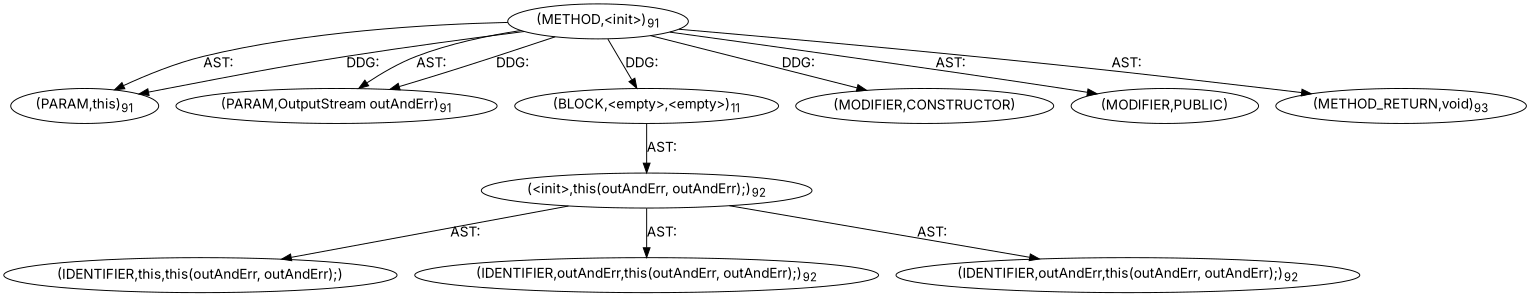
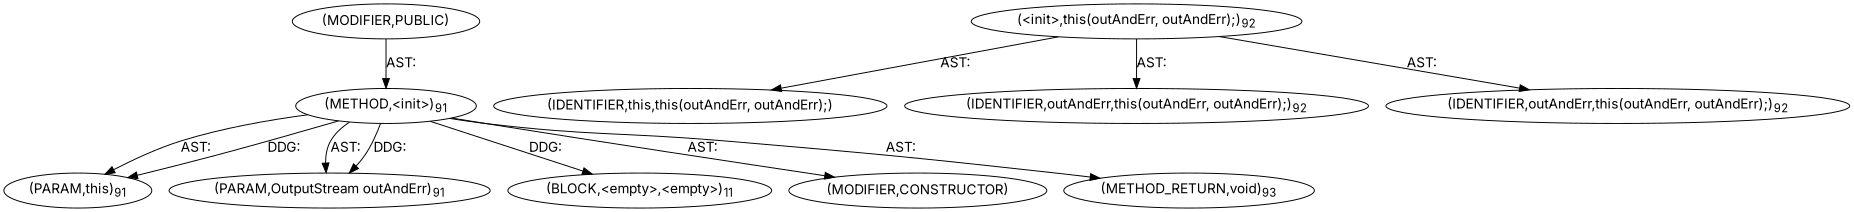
  digraph {
    fontname=Inter
    node [fontname=Inter]
    edge [fontname=Inter]
    n1 [label=<(METHOD,&lt;init&gt;)<SUB>91</SUB>>]
    n2 [label=<(PARAM,this)<SUB>91</SUB>>]
    n3 [label=<(PARAM,OutputStream outAndErr)<SUB>91</SUB>>]
    n4 [label=<(BLOCK,&lt;empty&gt;,&lt;empty&gt;)<SUB>11</SUB>>]
    n5 [label=<(MODIFIER,CONSTRUCTOR)>]
    n6 [label=<(MODIFIER,PUBLIC)>]
    n7 [label=<(METHOD_RETURN,void)<SUB>93</SUB>>]
    n8 [label=<(&lt;init&gt;,this(outAndErr, outAndErr);)<SUB>92</SUB>>]
    n9 [label=<(IDENTIFIER,this,this(outAndErr, outAndErr);)>]
    n10 [label=<(IDENTIFIER,outAndErr,this(outAndErr, outAndErr);)<SUB>92</SUB>>]
    n11 [label=<(IDENTIFIER,outAndErr,this(outAndErr, outAndErr);)<SUB>92</SUB>>]
    n1 -> n2 [label="AST: "]
    n1 -> n2 [label="DDG: "]
    n1 -> n3 [label="AST: "]
    n1 -> n3 [label="DDG: "]
    n1 -> n4 [label="DDG: "]
-   n1 -> n5 [label="DDG: "]
-   n1 -> n6 [label="AST: "]
+   n1 -> n5 [label="AST: "]
+   n6 -> n1 [label="AST: "]
    n1 -> n7 [label="AST: "]
-   n4 -> n8 [label="AST: "]
    n8 -> n9 [label="AST: "]
    n8 -> n10 [label="AST: "]
    n8 -> n11 [label="AST: "]
  }
